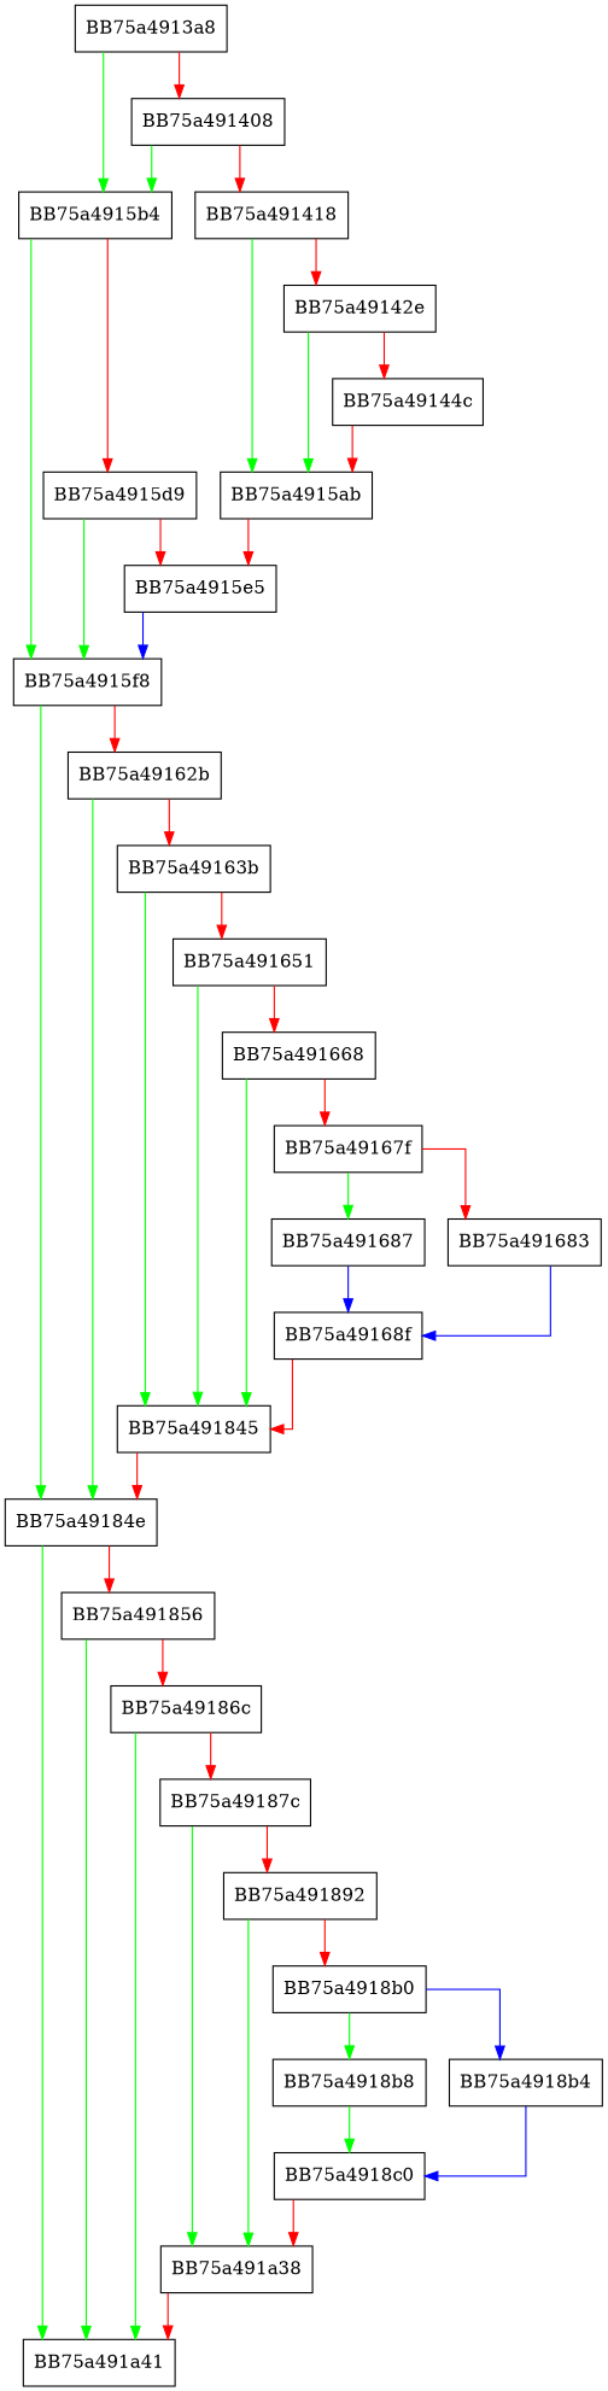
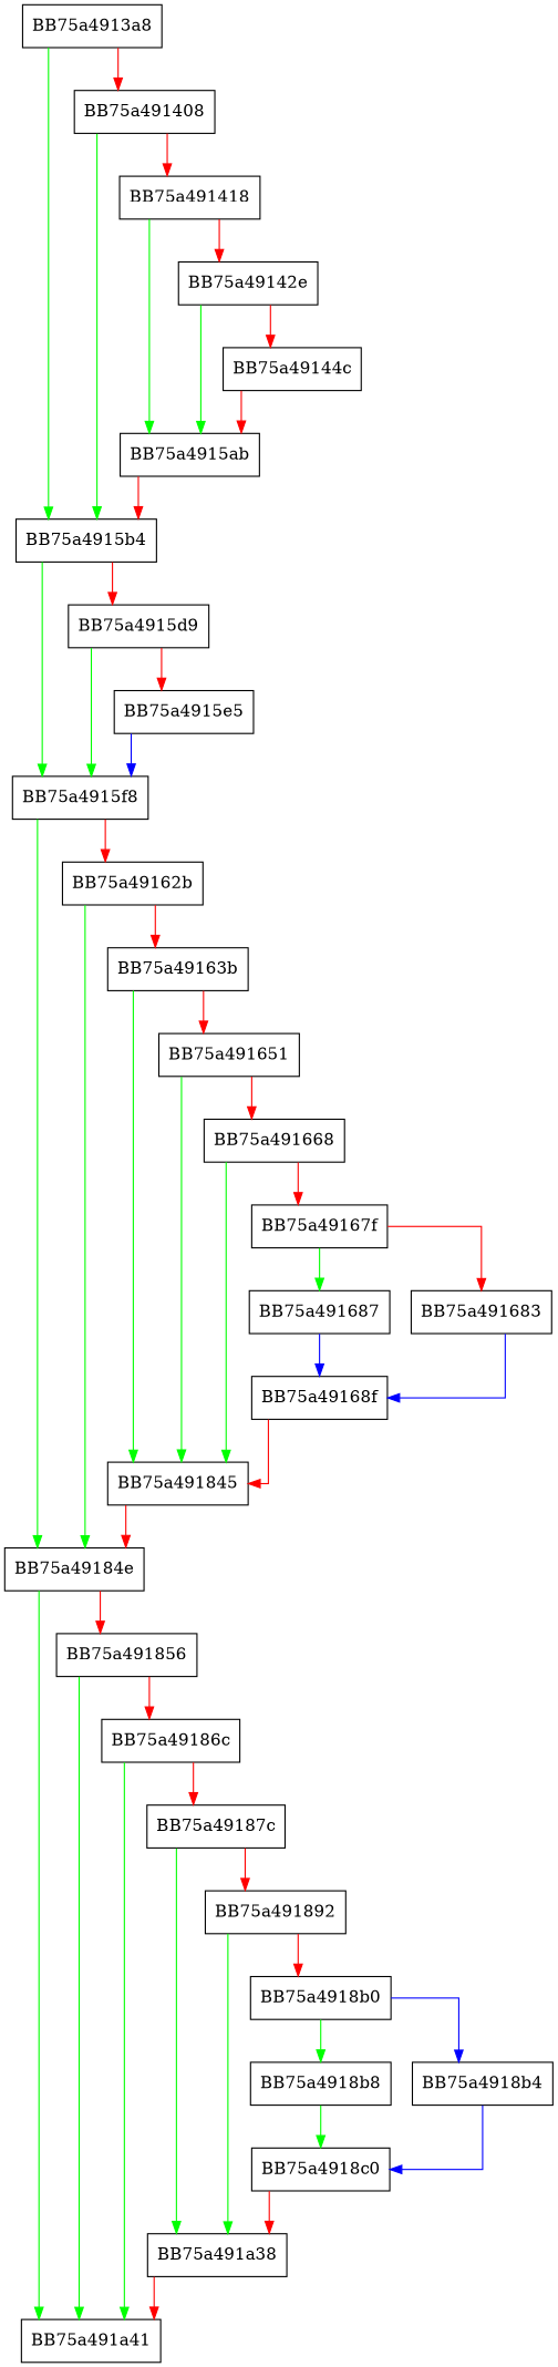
  digraph {
    splines=ortho
    node [shape=box]
    edge [color=red]
    BB75a4913a8
    BB75a4915b4
    BB75a491408
    BB75a4915f8
    BB75a4915d9
    BB75a491418
    BB75a49184e
    BB75a49162b
    BB75a4915e5
    BB75a4915ab
    BB75a49142e
    BB75a49144c
    BB75a491a41
    BB75a491856
    BB75a49163b
    BB75a49186c
    BB75a491845
    BB75a491651
    BB75a491668
    BB75a49167f
    BB75a491687
    BB75a491683
    BB75a49168f
    BB75a49187c
    BB75a491a38
    BB75a491892
    BB75a4918b0
    BB75a4918b8
    BB75a4918b4
    BB75a4918c0
    BB75a4913a8 -> BB75a4915b4 [color=green]
    BB75a4913a8 -> BB75a491408
    BB75a4915b4 -> BB75a4915f8 [color=green]
    BB75a4915b4 -> BB75a4915d9
    BB75a491408 -> BB75a4915b4 [color=green]
    BB75a491408 -> BB75a491418
    BB75a4915f8 -> BB75a49184e [color=green]
    BB75a4915f8 -> BB75a49162b
    BB75a4915d9 -> BB75a4915f8 [color=green]
    BB75a4915d9 -> BB75a4915e5
    BB75a491418 -> BB75a4915ab [color=green]
    BB75a491418 -> BB75a49142e
    BB75a49184e -> BB75a491a41 [color=green]
    BB75a49184e -> BB75a491856
    BB75a49162b -> BB75a49184e [color=green]
    BB75a49162b -> BB75a49163b
    BB75a4915e5 -> BB75a4915f8 [color=blue]
-   BB75a4915ab -> BB75a4915e5
+   BB75a4915ab -> BB75a4915b4
    BB75a49142e -> BB75a4915ab [color=green]
    BB75a49142e -> BB75a49144c
    BB75a49144c -> BB75a4915ab
    BB75a491856 -> BB75a491a41 [color=green]
    BB75a491856 -> BB75a49186c
    BB75a49163b -> BB75a491845 [color=green]
    BB75a49163b -> BB75a491651
    BB75a49186c -> BB75a491a41 [color=green]
    BB75a49186c -> BB75a49187c
    BB75a491845 -> BB75a49184e
    BB75a491651 -> BB75a491845 [color=green]
    BB75a491651 -> BB75a491668
    BB75a491668 -> BB75a491845 [color=green]
    BB75a491668 -> BB75a49167f
    BB75a49167f -> BB75a491687 [color=green]
    BB75a49167f -> BB75a491683
    BB75a491687 -> BB75a49168f [color=blue]
    BB75a491683 -> BB75a49168f [color=blue]
    BB75a49168f -> BB75a491845
    BB75a49187c -> BB75a491a38 [color=green]
    BB75a49187c -> BB75a491892
    BB75a491a38 -> BB75a491a41
    BB75a491892 -> BB75a491a38 [color=green]
    BB75a491892 -> BB75a4918b0
    BB75a4918b0 -> BB75a4918b8 [color=green]
    BB75a4918b0 -> BB75a4918b4 [color=blue]
    BB75a4918b8 -> BB75a4918c0 [color=green]
    BB75a4918b4 -> BB75a4918c0 [color=blue]
    BB75a4918c0 -> BB75a491a38
  }
